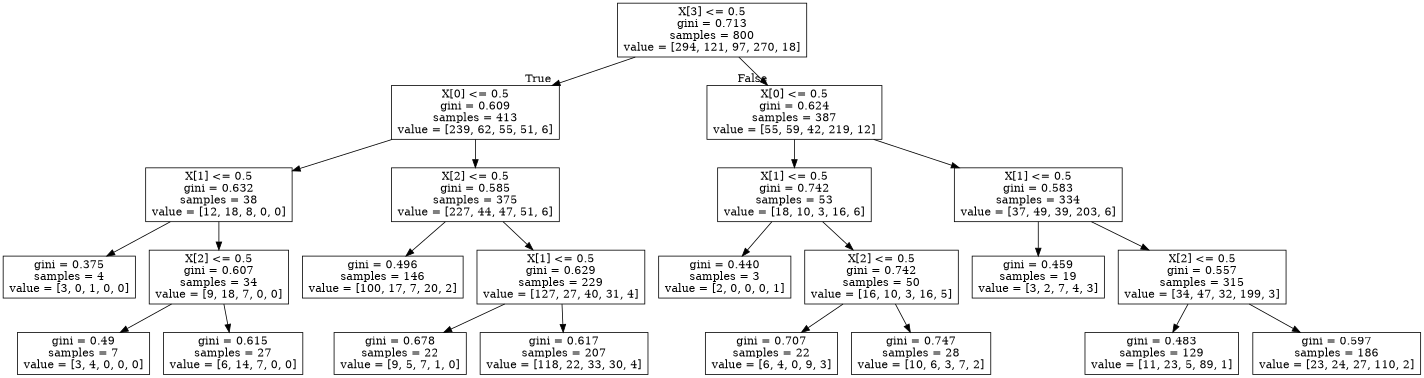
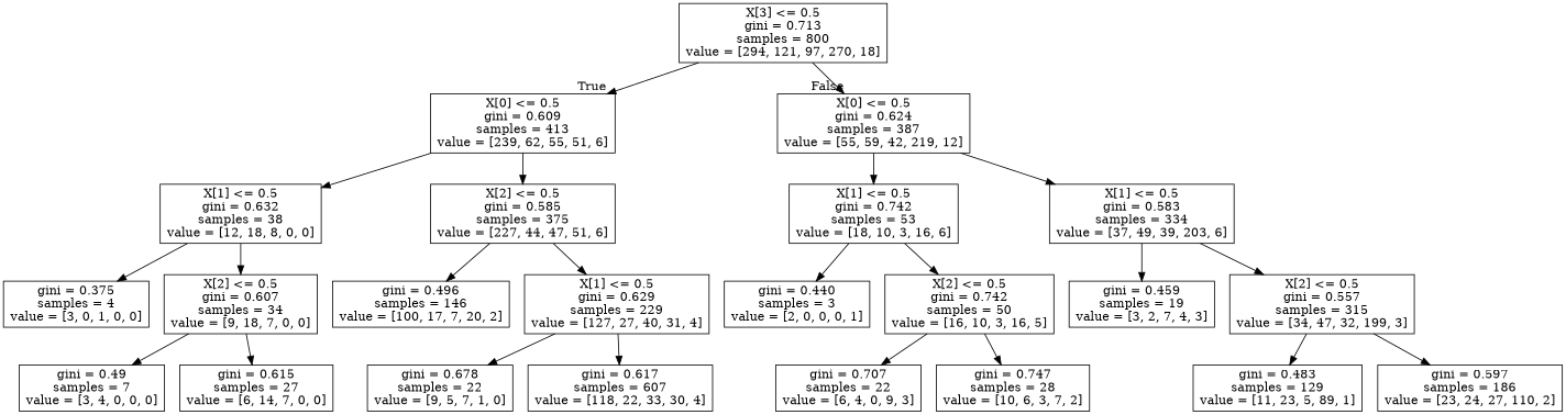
  digraph {
    node [shape=box]
    n1 [label="X[3] <= 0.5\ngini = 0.713\nsamples = 800\nvalue = [294, 121, 97, 270, 18]"]
    n2 [label="X[0] <= 0.5\ngini = 0.609\nsamples = 413\nvalue = [239, 62, 55, 51, 6]"]
    n3 [label="X[0] <= 0.5\ngini = 0.624\nsamples = 387\nvalue = [55, 59, 42, 219, 12]"]
    n4 [label="X[1] <= 0.5\ngini = 0.632\nsamples = 38\nvalue = [12, 18, 8, 0, 0]"]
    n5 [label="X[2] <= 0.5\ngini = 0.585\nsamples = 375\nvalue = [227, 44, 47, 51, 6]"]
    n6 [label="X[1] <= 0.5\ngini = 0.742\nsamples = 53\nvalue = [18, 10, 3, 16, 6]"]
    n7 [label="X[1] <= 0.5\ngini = 0.583\nsamples = 334\nvalue = [37, 49, 39, 203, 6]"]
    n8 [label="gini = 0.375\nsamples = 4\nvalue = [3, 0, 1, 0, 0]"]
    n9 [label="X[2] <= 0.5\ngini = 0.607\nsamples = 34\nvalue = [9, 18, 7, 0, 0]"]
    n10 [label="gini = 0.496\nsamples = 146\nvalue = [100, 17, 7, 20, 2]"]
    n11 [label="X[1] <= 0.5\ngini = 0.629\nsamples = 229\nvalue = [127, 27, 40, 31, 4]"]
    n12 [label="gini = 0.49\nsamples = 7\nvalue = [3, 4, 0, 0, 0]"]
    n13 [label="gini = 0.615\nsamples = 27\nvalue = [6, 14, 7, 0, 0]"]
    n14 [label="gini = 0.678\nsamples = 22\nvalue = [9, 5, 7, 1, 0]"]
-   n15 [label="gini = 0.617\nsamples = 207\nvalue = [118, 22, 33, 30, 4]"]
+   n15 [label="gini = 0.617\nsamples = 607\nvalue = [118, 22, 33, 30, 4]"]
    n16 [label="gini = 0.440\nsamples = 3\nvalue = [2, 0, 0, 0, 1]"]
    n17 [label="X[2] <= 0.5\ngini = 0.742\nsamples = 50\nvalue = [16, 10, 3, 16, 5]"]
    n18 [label="gini = 0.459\nsamples = 19\nvalue = [3, 2, 7, 4, 3]"]
    n19 [label="X[2] <= 0.5\ngini = 0.557\nsamples = 315\nvalue = [34, 47, 32, 199, 3]"]
    n20 [label="gini = 0.707\nsamples = 22\nvalue = [6, 4, 0, 9, 3]"]
    n21 [label="gini = 0.747\nsamples = 28\nvalue = [10, 6, 3, 7, 2]"]
    n22 [label="gini = 0.483\nsamples = 129\nvalue = [11, 23, 5, 89, 1]"]
    n23 [label="gini = 0.597\nsamples = 186\nvalue = [23, 24, 27, 110, 2]"]
    n1 -> n2 [headlabel=True labelangle=45 labeldistance=2.5]
    n1 -> n3 [headlabel=False labelangle=-45 labeldistance=2.5]
    n2 -> n4
    n2 -> n5
    n3 -> n6
    n3 -> n7
    n4 -> n8
    n4 -> n9
    n5 -> n10
    n5 -> n11
    n6 -> n16
    n6 -> n17
    n7 -> n18
    n7 -> n19
    n9 -> n12
    n9 -> n13
    n11 -> n14
    n11 -> n15
    n17 -> n20
    n17 -> n21
    n19 -> n22
    n19 -> n23
  }
